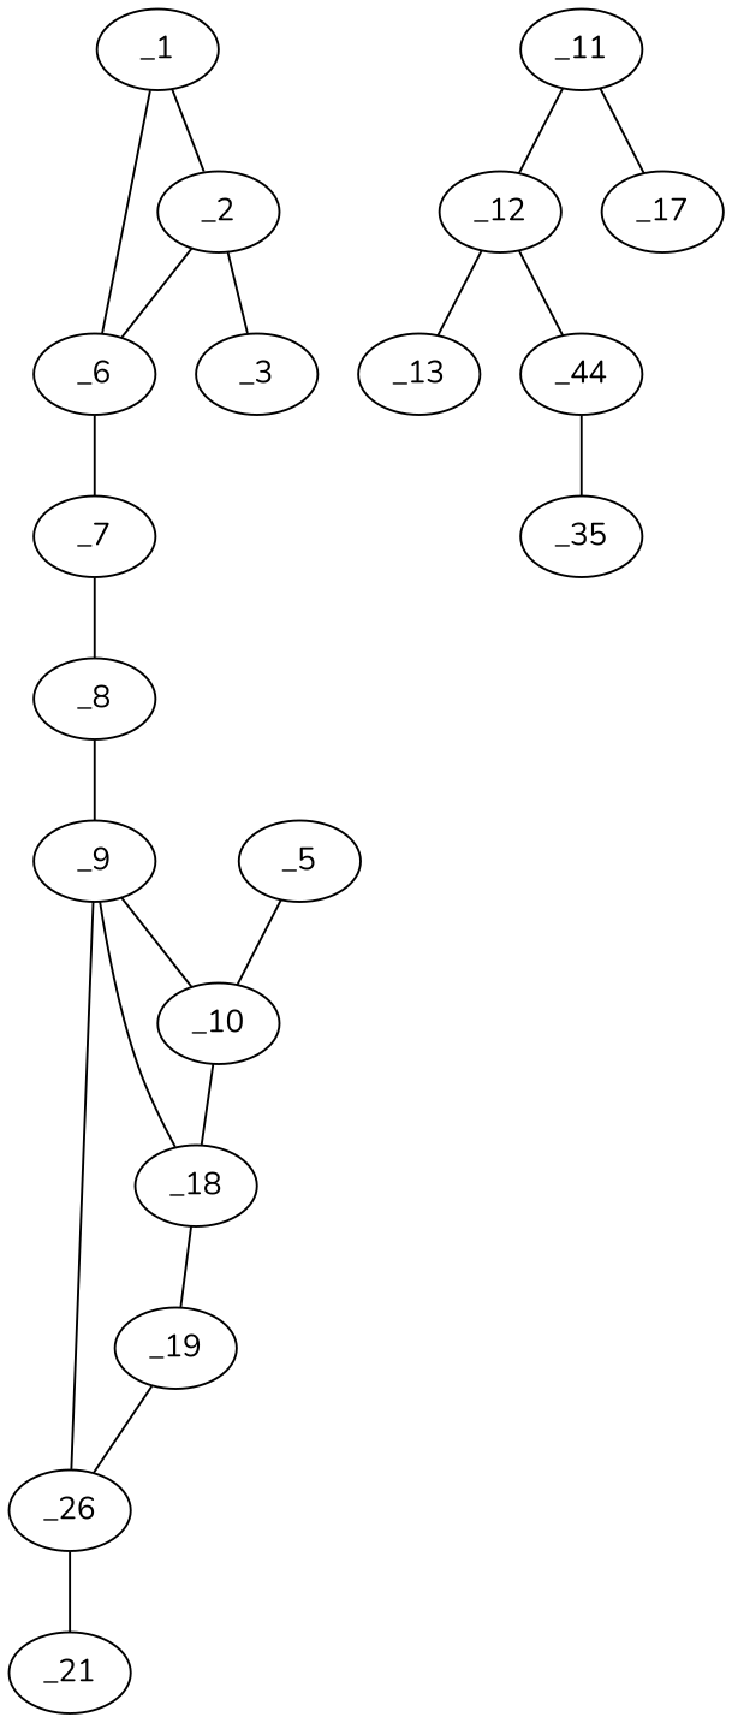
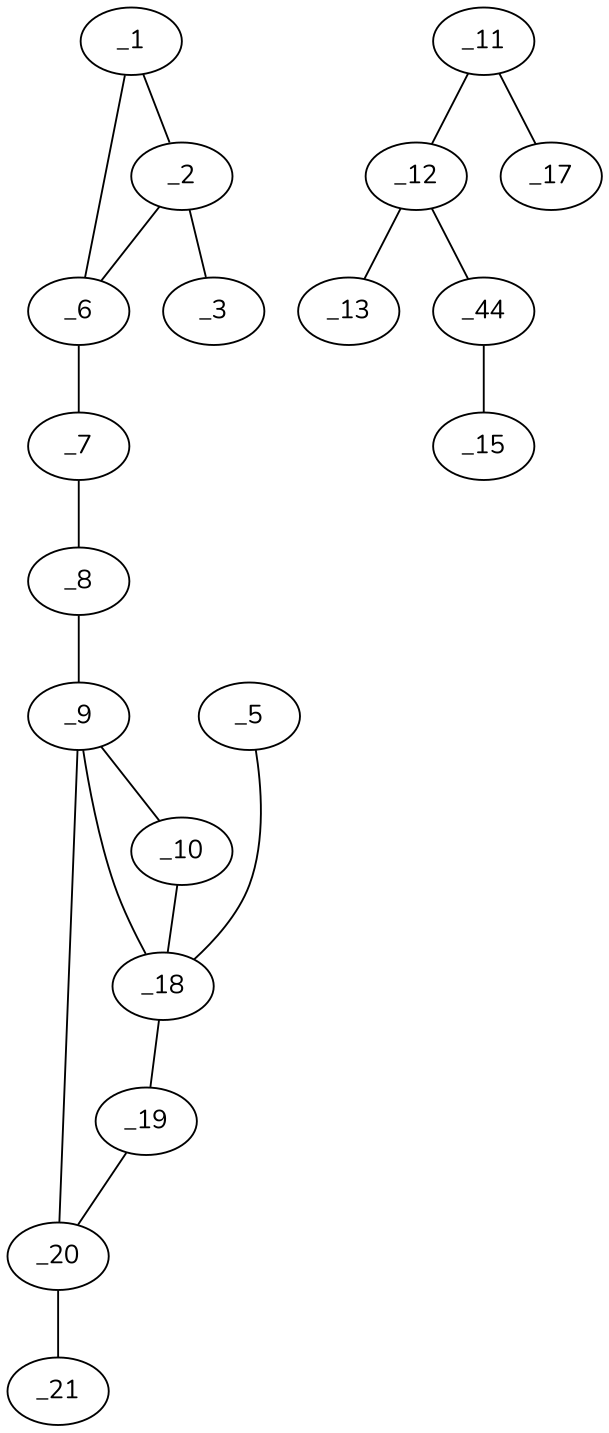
  graph {
    fontname=Nunito
    node [charge=0 chem=1 fontname=Nunito symbol="C  " x=6.6394 y=0.049]
    edge [fontname=Nunito valence=1]
    _1 [x=7.5054]
    _2 [x=7.5054 y=1.049]
    _6 [y=-0.451]
    _3 [y=1.549]
    _7 [y=-1.451]
    _8 [x=5.7734 y=-1.951]
    _5 [x=5.7734]
    _10 [x=4.9074 y=-0.4511]
    _18 [x=3.9563 y=-0.142]
    _19 [chem=2 symbol="O  " x=3.3685 y=-0.9511]
    _9 [x=4.9074 y=-1.4511]
-   _20 [x=3.9563 y=-1.7601 label=_26]
+   _20 [x=3.9563 y=-1.7601]
    _21 [chem=2 symbol="O  " x=3.6473 y=-2.7111]
    _11 [x=3.6473 y=0.809]
    _12 [x=2.6691 y=1.0169]
    _17 [x=4.3164 y=1.5522]
    _13 [x=2 y=0.2738]
    n18 [label=_44 x=2.3601 y=1.968]
-   _15 [x=3.0292 y=2.7111 label=_35]
+   _15 [x=3.0292 y=2.7111]
    _1 -- _2
    _1 -- _6 [valence=2]
    _2 -- _6
    _2 -- _3 [valence=2]
    _6 -- _7
    _7 -- _8 [valence=2]
    _8 -- _9
-   _5 -- _10
+   _5 -- _18
    _10 -- _18
    _18 -- _19
    _19 -- _20
    _9 -- _10 [valence=2]
    _9 -- _18
    _9 -- _20
    _20 -- _21 [valence=2]
    _11 -- _12
    _11 -- _17 [valence=2]
    _12 -- _13
    _12 -- n18 [valence=2]
    n18 -- _15
  }
